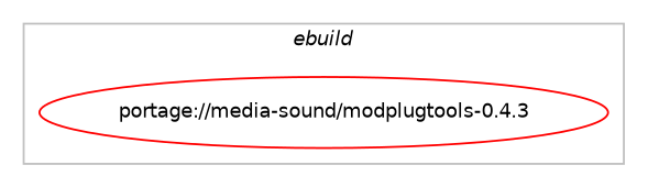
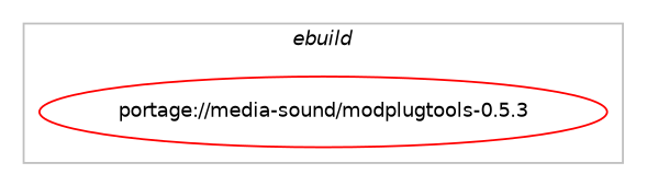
  digraph {
    compound=true
    concentrate=true
    fontname=Helvetica
    fontsize=10
    newrank=true
    rankdir=LR
    ranksep=1.5
-   n1 [color=red fontname=Helvetica fontsize=10 label="portage://media-sound/modplugtools-0.4.3" width=4]
+   n1 [color=red fontname=Helvetica fontsize=10 label="portage://media-sound/modplugtools-0.5.3" width=4]
    subgraph cluster_1 {
      color=gray
      label=<<i>ebuild</i>>
      n1
    }
    subgraph cluster_2 {
      color=gray
      label=<<i>dependencies</i>>
      subgraph cluster_3 {
        color=gray
        fillcolor="#eeeeee"
        label=<<i>compile</i>>
        style=filled
      }
      subgraph cluster_4 {
        color=gray
        fillcolor="#eeeeee"
        label=<<i>compile and run</i>>
        style=filled
      }
      subgraph cluster_5 {
        color=gray
        fillcolor="#eeeeee"
        label=<<i>run</i>>
        style=filled
      }
    }
    subgraph cluster_6 {
      color=gray
      label=<<i>candidates</i>>
      rank=same
    }
  }
